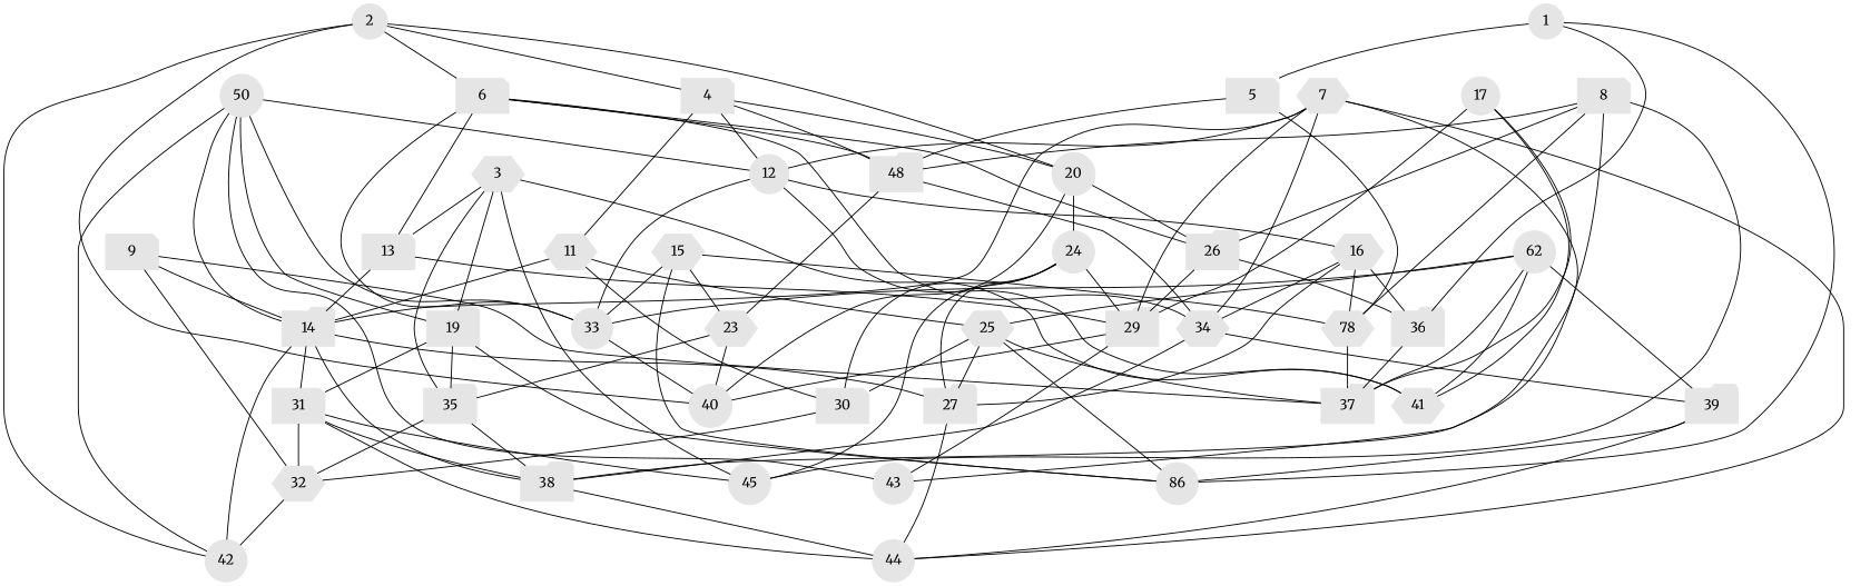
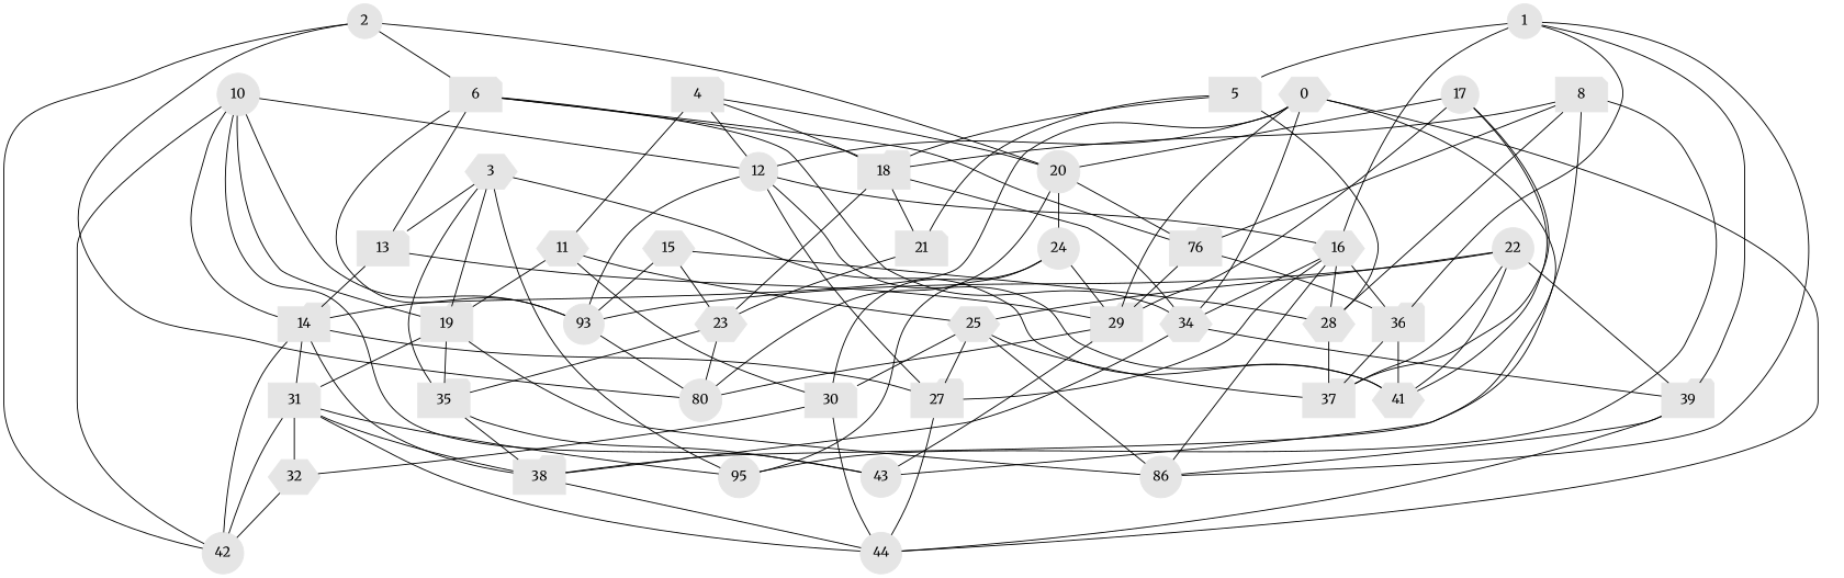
  graph {
    fontname=Merriweather
    node [color=gray90 fontname=Merriweather shape=circle style=filled]
    edge [fontname=Merriweather weight=1.0]
    5 [shape=note]
    1
    16 [shape=hexagon]
    36 [shape=folder]
    39 [shape=folder]
    n6 [label=86]
-   18 [shape=folder label=48]
-   28 [shape=hexagon label=78]
+   18 [shape=folder]
+   21 [shape=note]
+   28 [shape=hexagon]
    34 [shape=hexagon]
    27 [shape=folder]
    41 [shape=hexagon]
    37 [shape=folder]
    44
    4 [shape=note]
    2
    6 [shape=note]
    20
-   40
+   40 [label=80]
    42
    11 [shape=hexagon]
    12
    13 [shape=note]
-   26 [shape=folder]
-   33
+   26 [shape=folder label=76]
+   33 [label=93]
    24
    3 [shape=hexagon]
    19 [shape=folder]
    35 [shape=folder]
-   45
+   45 [label=95]
    14 [shape=folder]
    29 [shape=folder]
    31 [shape=note]
    43
    38 [shape=folder]
    25 [shape=hexagon]
    30 [shape=note]
    23 [shape=hexagon]
    8 [shape=note]
-   7 [shape=hexagon]
-   9 [shape=note]
+   7 [shape=hexagon label=0]
    32 [shape=hexagon]
-   10 [label=50]
+   10
    15 [shape=hexagon]
    17
-   22 [label=62]
+   22
    5 -- 18
+   5 -- 21
    5 -- 28 [weight=2.0]
    1 -- 5 [weight=2.0]
+   1 -- 16
    1 -- 36
+   1 -- 39
    1 -- n6
    16 -- 36
    16 -- 28
    16 -- 34
    16 -- 27
+   36 -- 41
    36 -- 37
    39 -- n6
    39 -- 44
+   18 -- 21
    18 -- 34
    18 -- 23
+   21 -- 23 [weight=2.0]
    28 -- 37
    34 -- 39
    34 -- 38
    27 -- 44
    4 -- 18
    4 -- 20
    4 -- 11 [weight=2.0]
    4 -- 12
-   2 -- 4
    2 -- 6
    2 -- 20
    2 -- 40
    2 -- 42 [weight=2.0]
    6 -- 18
    6 -- 34
    6 -- 13
    6 -- 26
    6 -- 33
    20 -- 40
    20 -- 26
    20 -- 24
-   11 -- 14
+   11 -- 19
    11 -- 25
    11 -- 30
    12 -- 16
    12 -- 41
    12 -- 33
    13 -- 14
    13 -- 29
    26 -- 36 [weight=2.0]
    26 -- 29
    33 -- 40 [weight=2.0]
-   24 -- 27
+   12 -- 27
    24 -- 45
    24 -- 29
    24 -- 30
    3 -- 41 [weight=2.0]
    3 -- 13
    3 -- 19
    3 -- 35
    3 -- 45
    19 -- n6
    19 -- 35
    19 -- 31
-   35 -- 32
+   35 -- 43
    35 -- 38
    14 -- 27
    14 -- 42
    14 -- 31
    14 -- 38
    29 -- 40
    29 -- 43
    31 -- 44
+   31 -- 42 [weight=2.0]
    31 -- 45
    31 -- 38
    31 -- 32
    38 -- 44
    25 -- n6
    25 -- 27
    25 -- 37
    25 -- 30
+   30 -- 44
    30 -- 32
    23 -- 40
    23 -- 35 [weight=2.0]
    8 -- 18
    8 -- 28
    8 -- 26
    8 -- 45
    8 -- 38
    7 -- 34
    7 -- 44
    7 -- 12
    7 -- 14
    7 -- 29
    7 -- 43
-   9 -- 37
-   9 -- 14
-   9 -- 32 [weight=2.0]
    32 -- 42 [weight=2.0]
    10 -- 42
    10 -- 12
    10 -- 33
    10 -- 19
    10 -- 14
    10 -- 43
-   15 -- n6 [weight=2.0]
+   16 -- n6 [weight=2.0]
    15 -- 28
    15 -- 33
    15 -- 23 [weight=2.0]
    17 -- 41
    17 -- 37
+   17 -- 20
    17 -- 29
    22 -- 39 [weight=2.0]
    22 -- 41
    22 -- 37
    22 -- 33 [weight=2.0]
    22 -- 25
  }
